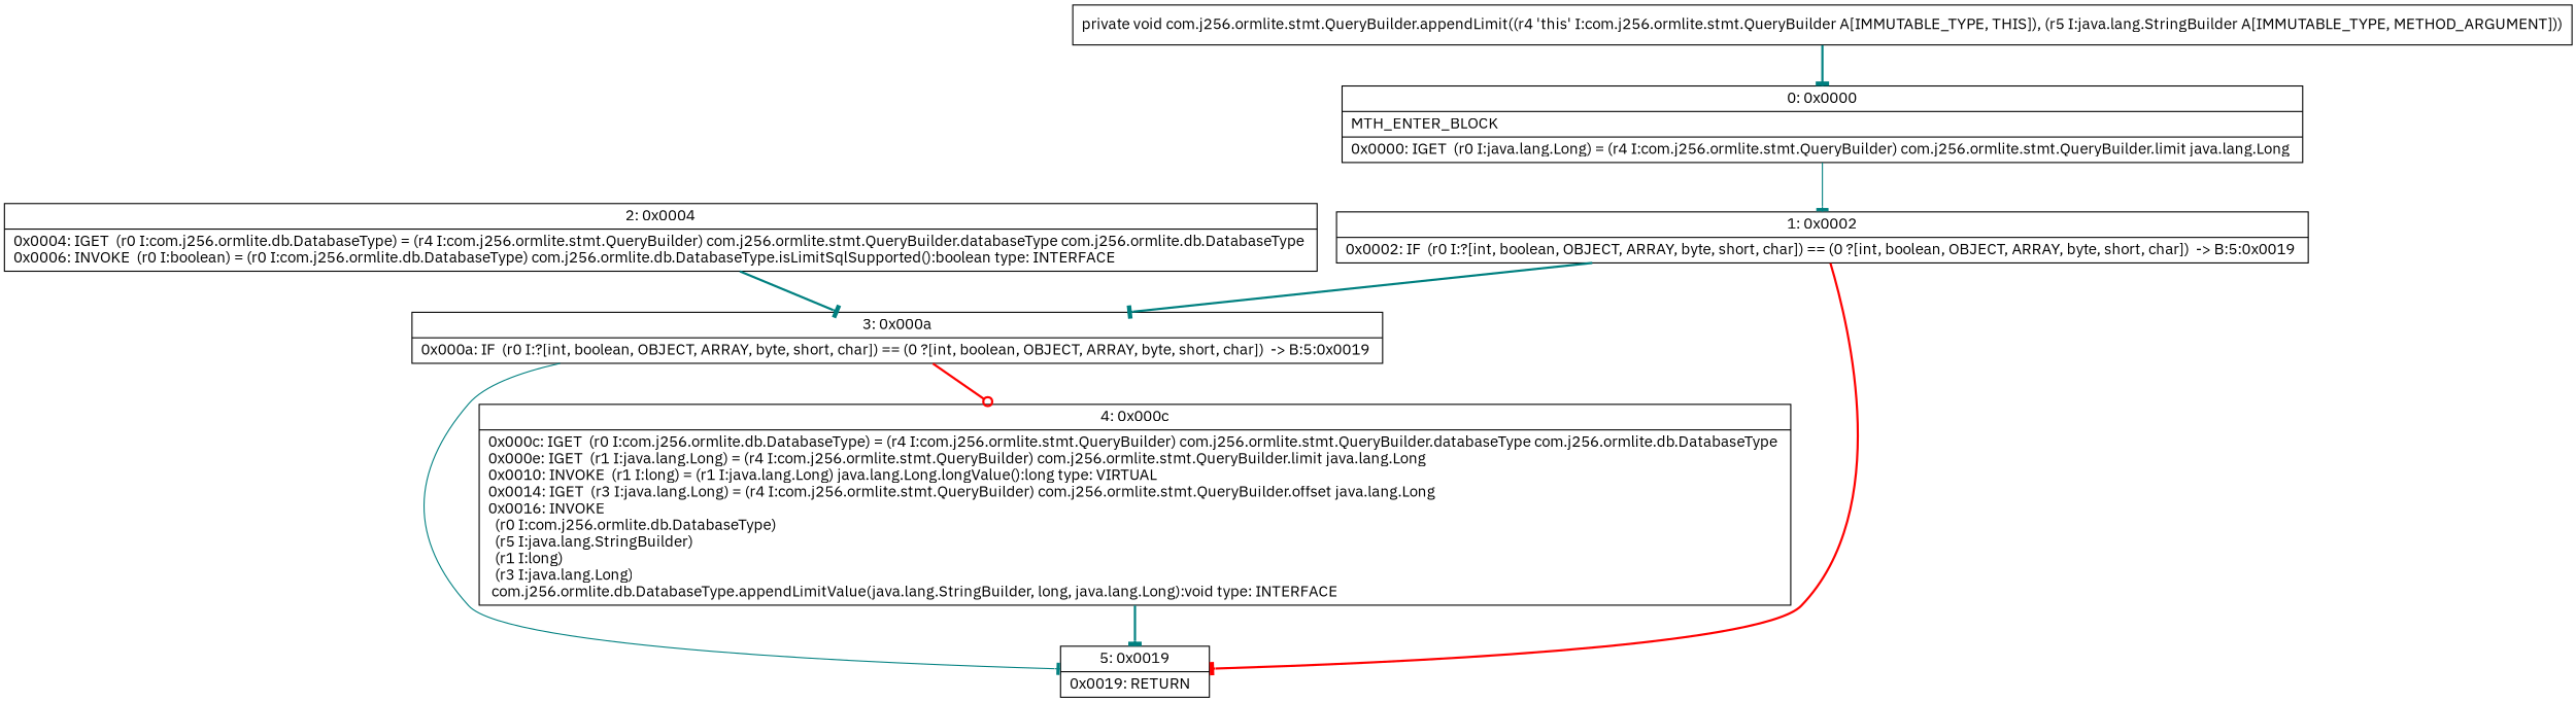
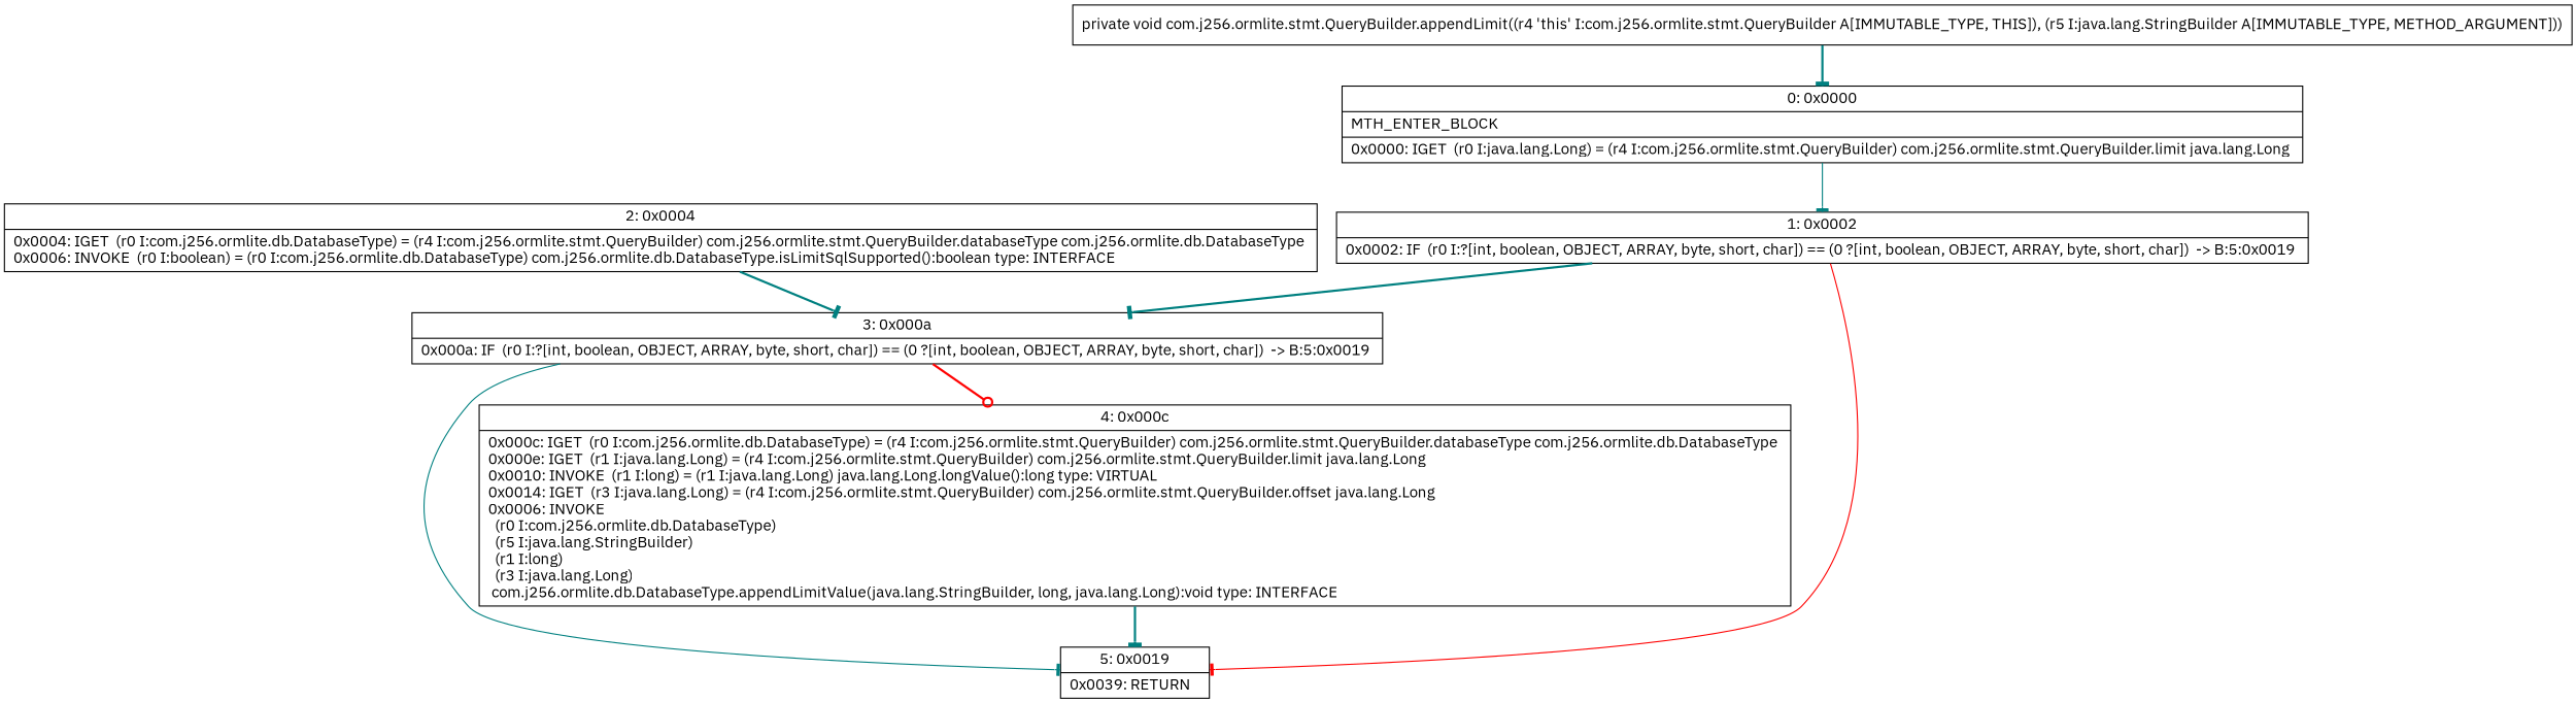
  digraph {
    fontname="IBM Plex Sans"
    node [fontname="IBM Plex Sans" shape=record]
    edge [arrowhead=tee color=teal fontname="IBM Plex Sans" style=bold]
    n1 [label="{0\:\ 0x0000|MTH_ENTER_BLOCK\l|0x0000: IGET  (r0 I:java.lang.Long) = (r4 I:com.j256.ormlite.stmt.QueryBuilder) com.j256.ormlite.stmt.QueryBuilder.limit java.lang.Long \l}"]
    n2 [label="{1\:\ 0x0002|0x0002: IF  (r0 I:?[int, boolean, OBJECT, ARRAY, byte, short, char]) == (0 ?[int, boolean, OBJECT, ARRAY, byte, short, char])  \-\> B:5:0x0019 \l}"]
-   n3 [label="{5\:\ 0x0019|0x0019: RETURN   \l}"]
+   n3 [label="{5\:\ 0x0019|0x0039: RETURN   \l}"]
    n4 [label="{3\:\ 0x000a|0x000a: IF  (r0 I:?[int, boolean, OBJECT, ARRAY, byte, short, char]) == (0 ?[int, boolean, OBJECT, ARRAY, byte, short, char])  \-\> B:5:0x0019 \l}"]
    n5 [label="{2\:\ 0x0004|0x0004: IGET  (r0 I:com.j256.ormlite.db.DatabaseType) = (r4 I:com.j256.ormlite.stmt.QueryBuilder) com.j256.ormlite.stmt.QueryBuilder.databaseType com.j256.ormlite.db.DatabaseType \l0x0006: INVOKE  (r0 I:boolean) = (r0 I:com.j256.ormlite.db.DatabaseType) com.j256.ormlite.db.DatabaseType.isLimitSqlSupported():boolean type: INTERFACE \l}"]
-   n6 [label="{4\:\ 0x000c|0x000c: IGET  (r0 I:com.j256.ormlite.db.DatabaseType) = (r4 I:com.j256.ormlite.stmt.QueryBuilder) com.j256.ormlite.stmt.QueryBuilder.databaseType com.j256.ormlite.db.DatabaseType \l0x000e: IGET  (r1 I:java.lang.Long) = (r4 I:com.j256.ormlite.stmt.QueryBuilder) com.j256.ormlite.stmt.QueryBuilder.limit java.lang.Long \l0x0010: INVOKE  (r1 I:long) = (r1 I:java.lang.Long) java.lang.Long.longValue():long type: VIRTUAL \l0x0014: IGET  (r3 I:java.lang.Long) = (r4 I:com.j256.ormlite.stmt.QueryBuilder) com.j256.ormlite.stmt.QueryBuilder.offset java.lang.Long \l0x0016: INVOKE  \l  (r0 I:com.j256.ormlite.db.DatabaseType)\l  (r5 I:java.lang.StringBuilder)\l  (r1 I:long)\l  (r3 I:java.lang.Long)\l com.j256.ormlite.db.DatabaseType.appendLimitValue(java.lang.StringBuilder, long, java.lang.Long):void type: INTERFACE \l}"]
+   n6 [label="{4\:\ 0x000c|0x000c: IGET  (r0 I:com.j256.ormlite.db.DatabaseType) = (r4 I:com.j256.ormlite.stmt.QueryBuilder) com.j256.ormlite.stmt.QueryBuilder.databaseType com.j256.ormlite.db.DatabaseType \l0x000e: IGET  (r1 I:java.lang.Long) = (r4 I:com.j256.ormlite.stmt.QueryBuilder) com.j256.ormlite.stmt.QueryBuilder.limit java.lang.Long \l0x0010: INVOKE  (r1 I:long) = (r1 I:java.lang.Long) java.lang.Long.longValue():long type: VIRTUAL \l0x0014: IGET  (r3 I:java.lang.Long) = (r4 I:com.j256.ormlite.stmt.QueryBuilder) com.j256.ormlite.stmt.QueryBuilder.offset java.lang.Long \l0x0006: INVOKE  \l  (r0 I:com.j256.ormlite.db.DatabaseType)\l  (r5 I:java.lang.StringBuilder)\l  (r1 I:long)\l  (r3 I:java.lang.Long)\l com.j256.ormlite.db.DatabaseType.appendLimitValue(java.lang.StringBuilder, long, java.lang.Long):void type: INTERFACE \l}"]
    n7 [label="{private void com.j256.ormlite.stmt.QueryBuilder.appendLimit((r4 'this' I:com.j256.ormlite.stmt.QueryBuilder A[IMMUTABLE_TYPE, THIS]), (r5 I:java.lang.StringBuilder A[IMMUTABLE_TYPE, METHOD_ARGUMENT])) }"]
    n1 -> n2 [style=solid]
-   n2 -> n3 [color=red]
+   n2 -> n3 [color=red style=solid]
    n2 -> n4
    n4 -> n3 [style=solid]
    n4 -> n6 [arrowhead=odot color=red]
    n5 -> n4
    n6 -> n3
    n7 -> n1
  }
